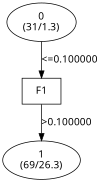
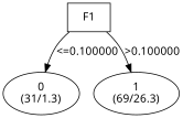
  digraph {
    fontname="Noto Sans"
    node [fontname="Noto Sans" shape=ellipse]
    edge [fontname="Noto Sans"]
    n1 [label="F1\n" shape=box]
    n2 [label="0\n(31/1.3)"]
    n3 [label="1\n(69/26.3)"]
-   n2 -> n1 [label="<=0.100000"]
+   n1 -> n2 [label="<=0.100000"]
    n1 -> n3 [label=">0.100000"]
  }
